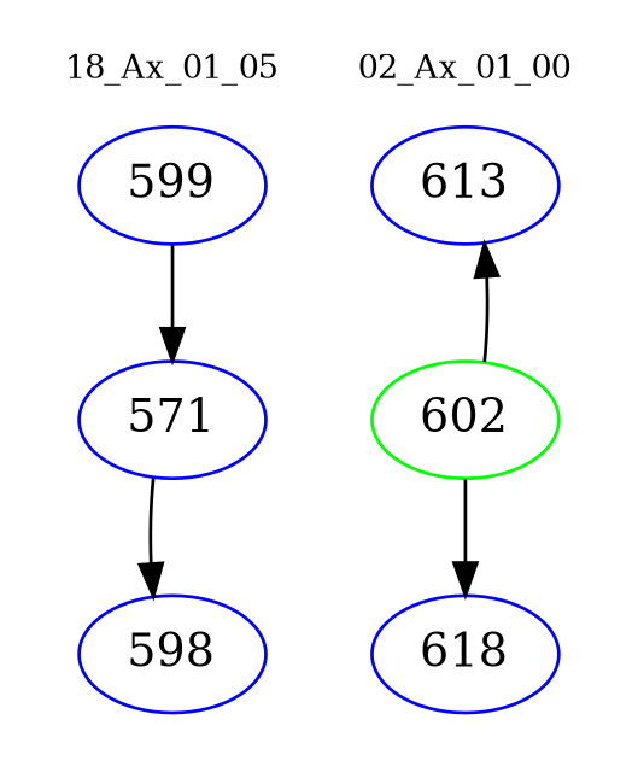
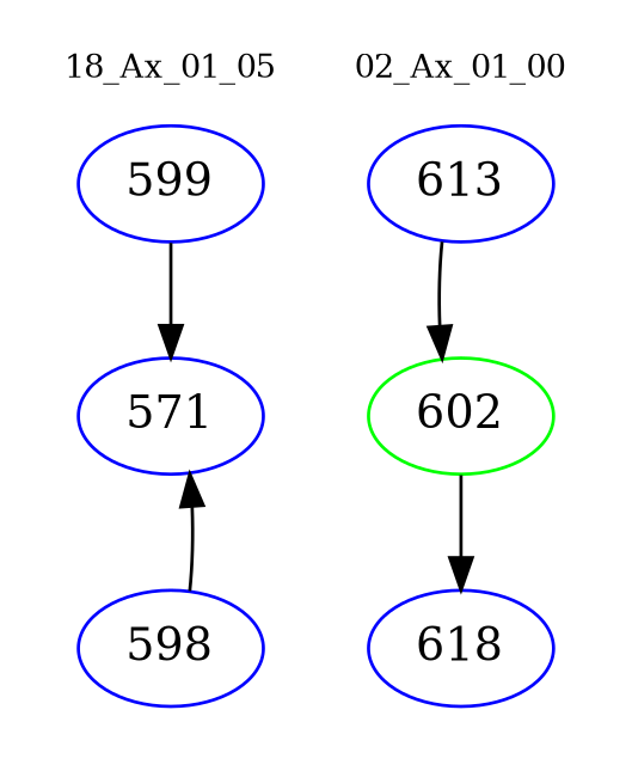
  digraph {
    node [color=blue]
    edge [color=black]
    n1 [label=599]
    n2 [label=571]
    n3 [label=598]
    n4 [label=613]
    n5 [color=green label=602]
    n6 [label=618]
    subgraph cluster_1 {
      color=white
      fontsize=10
      label="18_Ax_01_05"
      n1
      n2
      n3
    }
    subgraph cluster_2 {
      color=white
      fontsize=10
      label="02_Ax_01_00"
      n4
      n5
      n6
    }
    n1 -> n2
-   n2 -> n3
-   n5 -> n4
+   n3 -> n2
+   n4 -> n5
    n5 -> n6
  }
